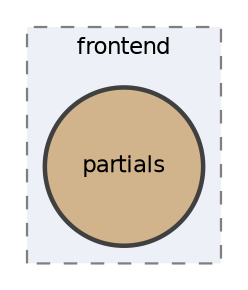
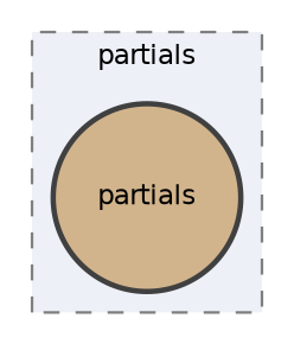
  digraph {
    compound=true
    rankdir=LR
    n1 [color=grey25 fillcolor=tan fontname=Helvetica fontsize=10 height=0.2 label=partials shape=circle style="filled,bold" width=0.4]
    subgraph cluster_1 {
      bgcolor="#edf0f7"
      fontname=Helvetica
      fontsize=10
-     label=frontend
+     label=partials
      pencolor=grey50
      style="filled,dashed"
      n1
    }
  }
